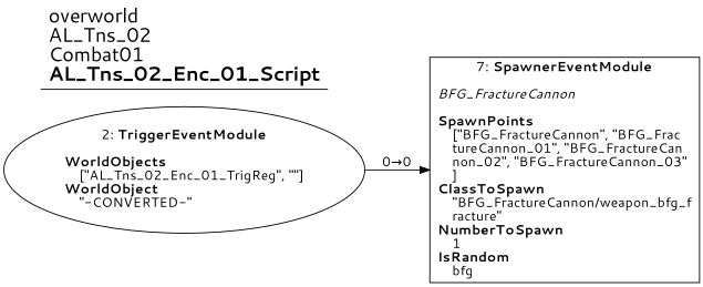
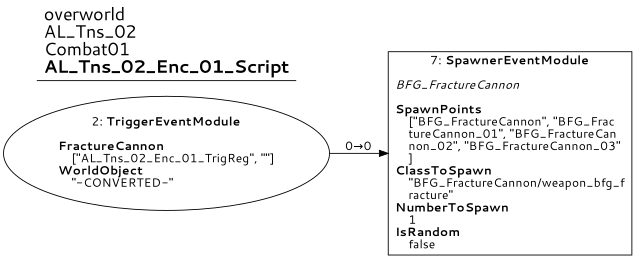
  digraph {
    fontname="Segoe UI"
    splines=spline
    rankdir=LR
    node [fontname="Segoe UI"]
-   n1 [label=<2: <b>TriggerEventModule</b><br/><br/><b>WorldObjects</b><br align="left"/>    [&quot;AL_Tns_02_Enc_01_TrigReg&quot;, &quot;&quot;]<br align="left"/><b>WorldObject</b><br align="left"/>    &quot;-CONVERTED-&quot;<br align="left"/>> shape=oval]
-   n2 [label=<7: <b>SpawnerEventModule</b><br/><br/><i>BFG_FractureCannon<br align="left"/></i><br align="left"/><b>SpawnPoints</b><br align="left"/>    [&quot;BFG_FractureCannon&quot;, &quot;BFG_Frac<br align="left"/>    tureCannon_01&quot;, &quot;BFG_FractureCan<br align="left"/>    non_02&quot;, &quot;BFG_FractureCannon_03&quot;<br align="left"/>    ]<br align="left"/><b>ClassToSpawn</b><br align="left"/>    &quot;BFG_FractureCannon/weapon_bfg_f<br align="left"/>    racture&quot;<br align="left"/><b>NumberToSpawn</b><br align="left"/>    1<br align="left"/><b>IsRandom</b><br align="left"/>    bfg<br align="left"/>> shape=box]
+   n1 [label=<2: <b>TriggerEventModule</b><br/><br/><b>FractureCannon</b><br align="left"/>    [&quot;AL_Tns_02_Enc_01_TrigReg&quot;, &quot;&quot;]<br align="left"/><b>WorldObject</b><br align="left"/>    &quot;-CONVERTED-&quot;<br align="left"/>> shape=oval]
+   n2 [label=<7: <b>SpawnerEventModule</b><br/><br/><i>BFG_FractureCannon<br align="left"/></i><br align="left"/><b>SpawnPoints</b><br align="left"/>    [&quot;BFG_FractureCannon&quot;, &quot;BFG_Frac<br align="left"/>    tureCannon_01&quot;, &quot;BFG_FractureCan<br align="left"/>    non_02&quot;, &quot;BFG_FractureCannon_03&quot;<br align="left"/>    ]<br align="left"/><b>ClassToSpawn</b><br align="left"/>    &quot;BFG_FractureCannon/weapon_bfg_f<br align="left"/>    racture&quot;<br align="left"/><b>NumberToSpawn</b><br align="left"/>    1<br align="left"/><b>IsRandom</b><br align="left"/>    false<br align="left"/>> shape=box]
    n3 [label=<<font point-size="20">overworld<br align="left"/>AL_Tns_02<br align="left"/>Combat01<br align="left"/><b>AL_Tns_02_Enc_01_Script</b><br align="left"/></font>> shape=underline]
    n1 -> n2 [fontname="Segoe UI" label="0→0"]
  }
